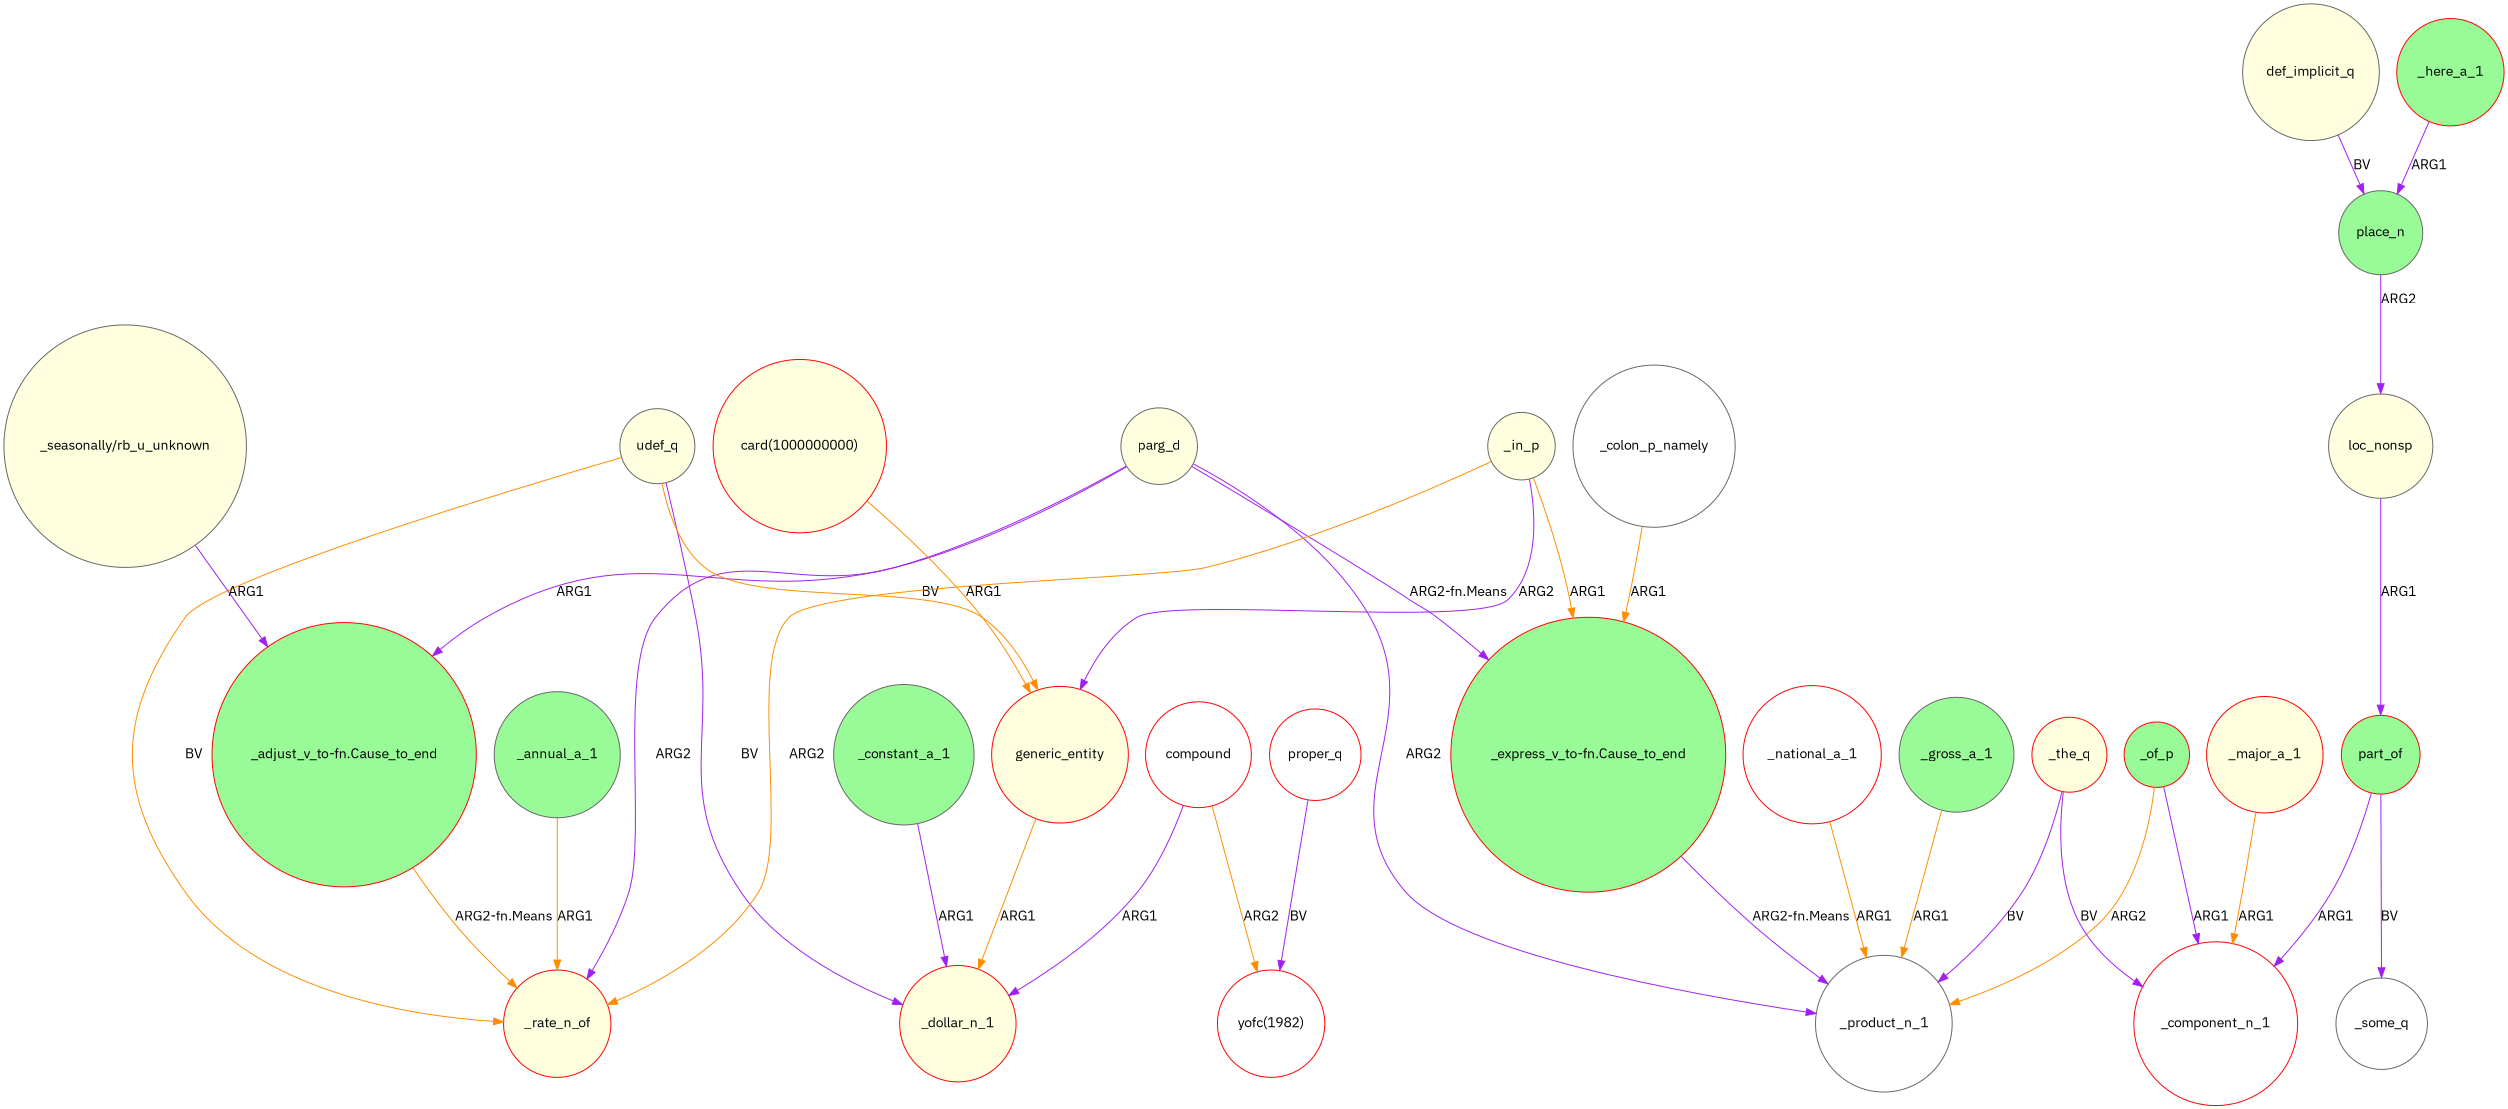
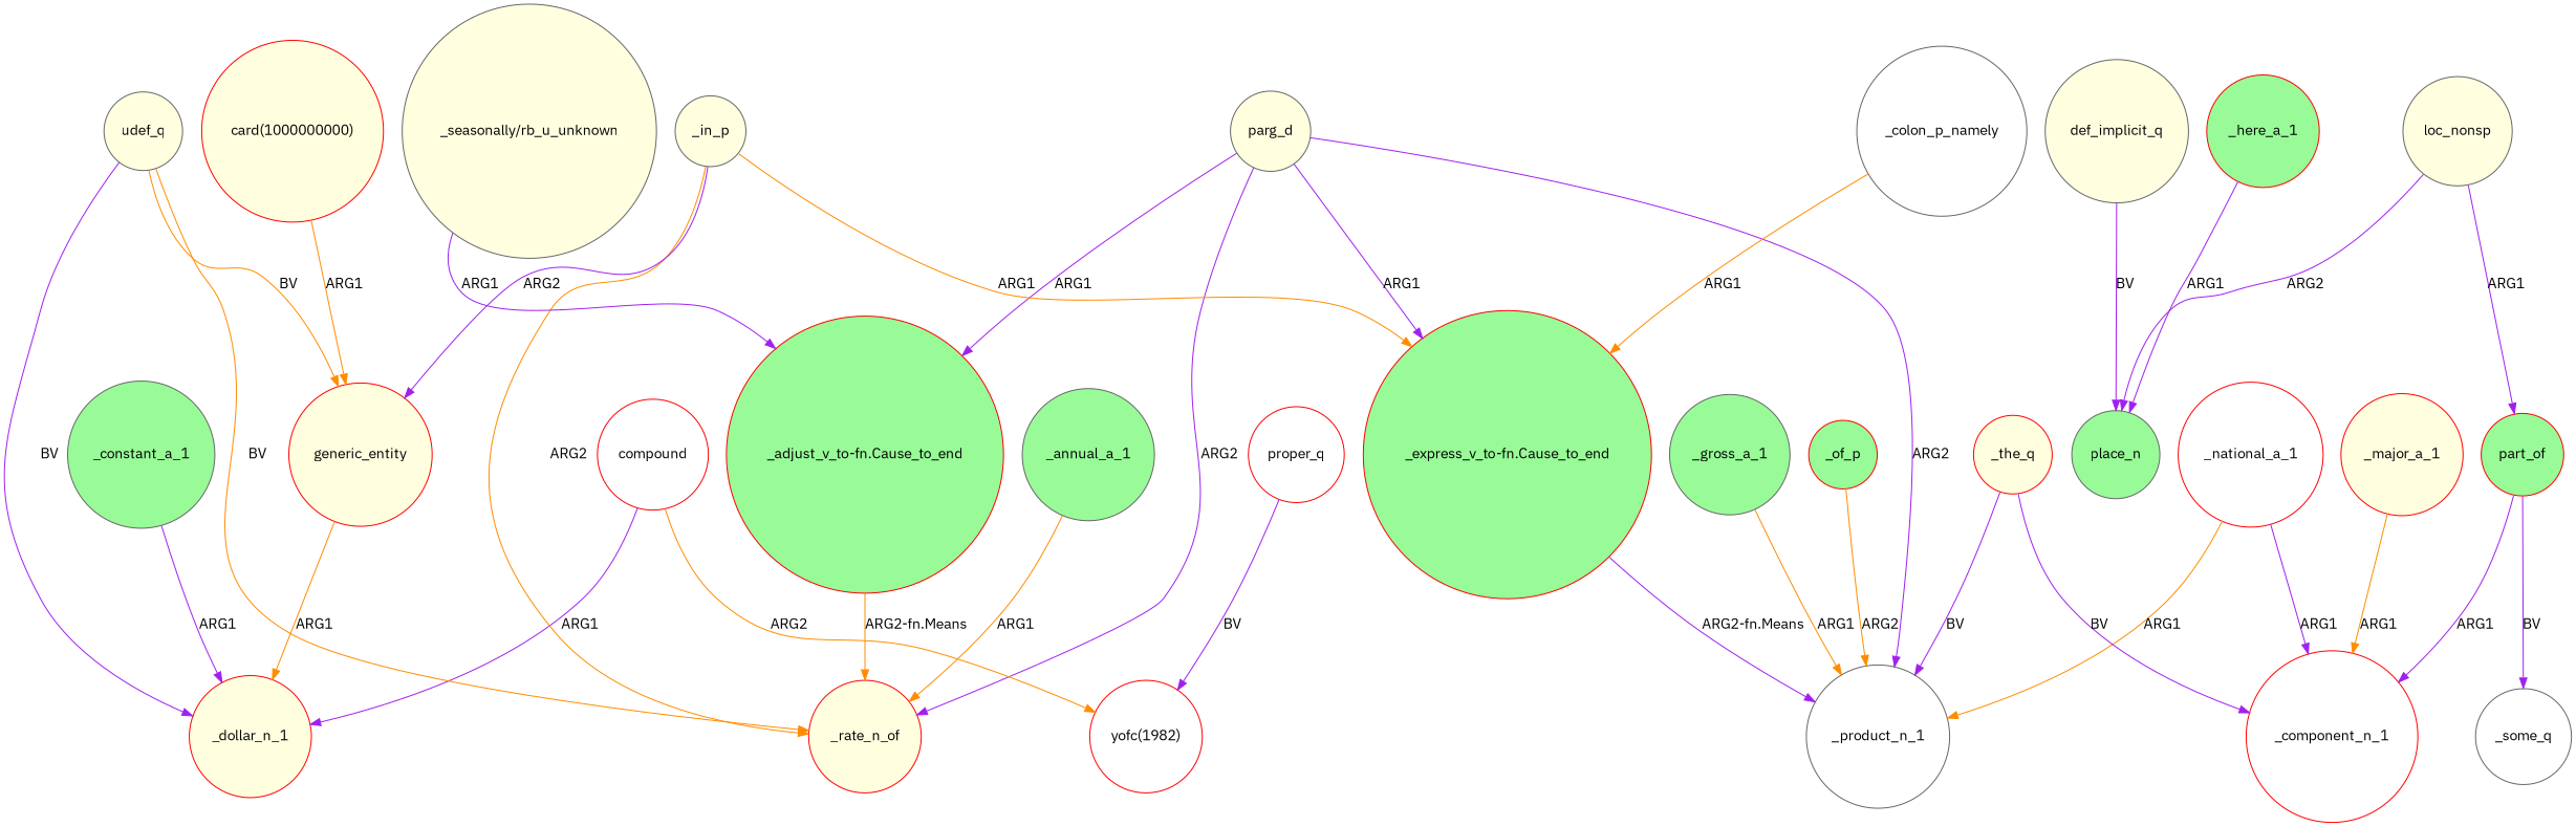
  digraph {
    fontname="IBM Plex Sans"
    node [color=red fillcolor=lightyellow fontname="IBM Plex Sans" shape=circle style=filled]
    edge [color=purple fontname="IBM Plex Sans"]
    parg_d [color=gray40]
    _product_n_1 [color=gray40 fillcolor=white]
    "_adjust_v_to-fn.Cause_to_end" [fillcolor=palegreen]
    _rate_n_of
    "_express_v_to-fn.Cause_to_end" [fillcolor=palegreen]
    def_implicit_q [color=gray40]
    place_n [color=gray40 fillcolor=palegreen]
    loc_nonsp [color=gray40]
    part_of [fillcolor=palegreen]
    _component_n_1 [fillcolor=white]
    _some_q [color=gray40 fillcolor=white]
    compound [fillcolor=white]
    _dollar_n_1
    "yofc(1982)" [fillcolor=white]
    _of_p [fillcolor=palegreen]
    _national_a_1 [fillcolor=white]
    proper_q [fillcolor=white]
    _the_q
    _here_a_1 [fillcolor=palegreen]
    udef_q [color=gray40]
    generic_entity
    _colon_p_namely [color=gray40 fillcolor=white]
    _annual_a_1 [color=gray40 fillcolor=palegreen]
    _in_p [color=gray40]
    _constant_a_1 [color=gray40 fillcolor=palegreen]
    _gross_a_1 [color=gray40 fillcolor=palegreen]
    "card(1000000000)"
    _major_a_1
    "_seasonally/rb_u_unknown" [color=gray40]
    parg_d -> _product_n_1 [label=ARG2]
    parg_d -> "_adjust_v_to-fn.Cause_to_end" [label=ARG1]
    parg_d -> _rate_n_of [label=ARG2]
-   parg_d -> "_express_v_to-fn.Cause_to_end" [label="ARG2-fn.Means"]
+   parg_d -> "_express_v_to-fn.Cause_to_end" [label=ARG1]
    "_adjust_v_to-fn.Cause_to_end" -> _rate_n_of [color=darkorange label="ARG2-fn.Means"]
    "_express_v_to-fn.Cause_to_end" -> _product_n_1 [label="ARG2-fn.Means"]
    def_implicit_q -> place_n [label=BV]
-   place_n -> loc_nonsp [label=ARG2]
+   loc_nonsp -> place_n [label=ARG2]
    loc_nonsp -> part_of [label=ARG1]
    part_of -> _component_n_1 [label=ARG1]
    part_of -> _some_q [label=BV]
    compound -> _dollar_n_1 [label=ARG1]
    compound -> "yofc(1982)" [color=darkorange label=ARG2]
    _of_p -> _product_n_1 [color=darkorange label=ARG2]
-   _of_p -> _component_n_1 [label=ARG1]
+   _national_a_1 -> _component_n_1 [label=ARG1]
    _national_a_1 -> _product_n_1 [color=darkorange label=ARG1]
    proper_q -> "yofc(1982)" [label=BV]
    _the_q -> _product_n_1 [label=BV]
    _the_q -> _component_n_1 [label=BV]
    _here_a_1 -> place_n [label=ARG1]
    udef_q -> _rate_n_of [color=darkorange label=BV]
    udef_q -> _dollar_n_1 [label=BV]
    udef_q -> generic_entity [color=darkorange label=BV]
    generic_entity -> _dollar_n_1 [color=darkorange label=ARG1]
    _colon_p_namely -> "_express_v_to-fn.Cause_to_end" [color=darkorange label=ARG1]
    _annual_a_1 -> _rate_n_of [color=darkorange label=ARG1]
    _in_p -> _rate_n_of [color=darkorange label=ARG2]
    _in_p -> "_express_v_to-fn.Cause_to_end" [color=darkorange label=ARG1]
    _in_p -> generic_entity [label=ARG2]
    _constant_a_1 -> _dollar_n_1 [label=ARG1]
    _gross_a_1 -> _product_n_1 [color=darkorange label=ARG1]
    "card(1000000000)" -> generic_entity [color=darkorange label=ARG1]
    _major_a_1 -> _component_n_1 [color=darkorange label=ARG1]
    "_seasonally/rb_u_unknown" -> "_adjust_v_to-fn.Cause_to_end" [label=ARG1]
  }
